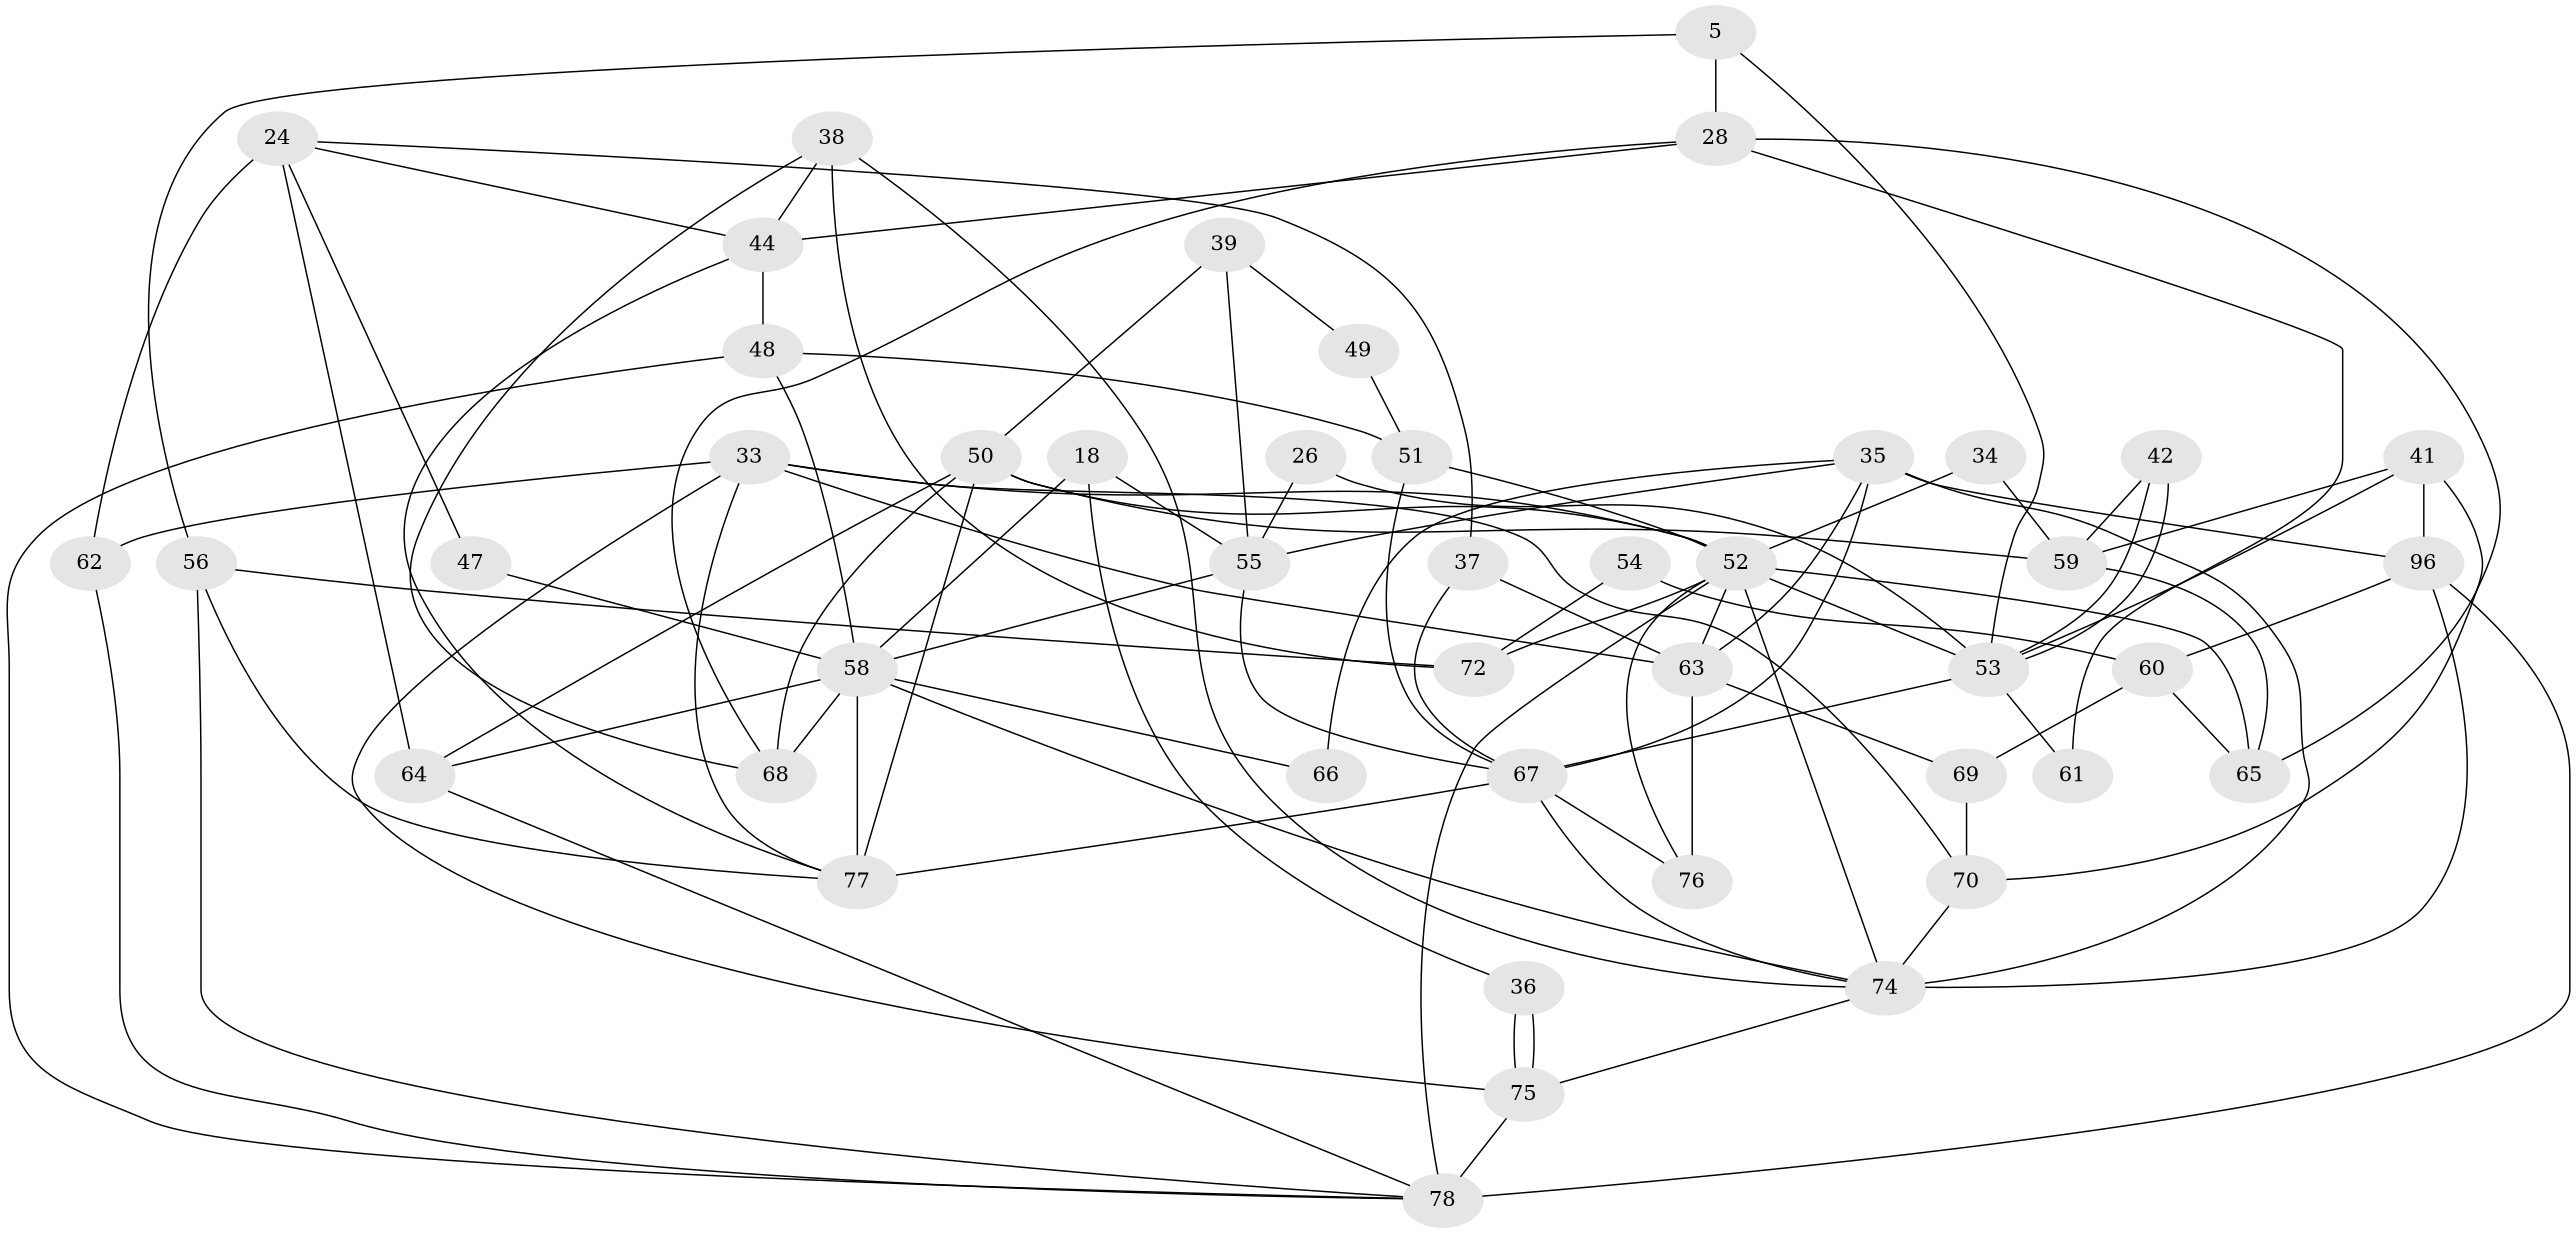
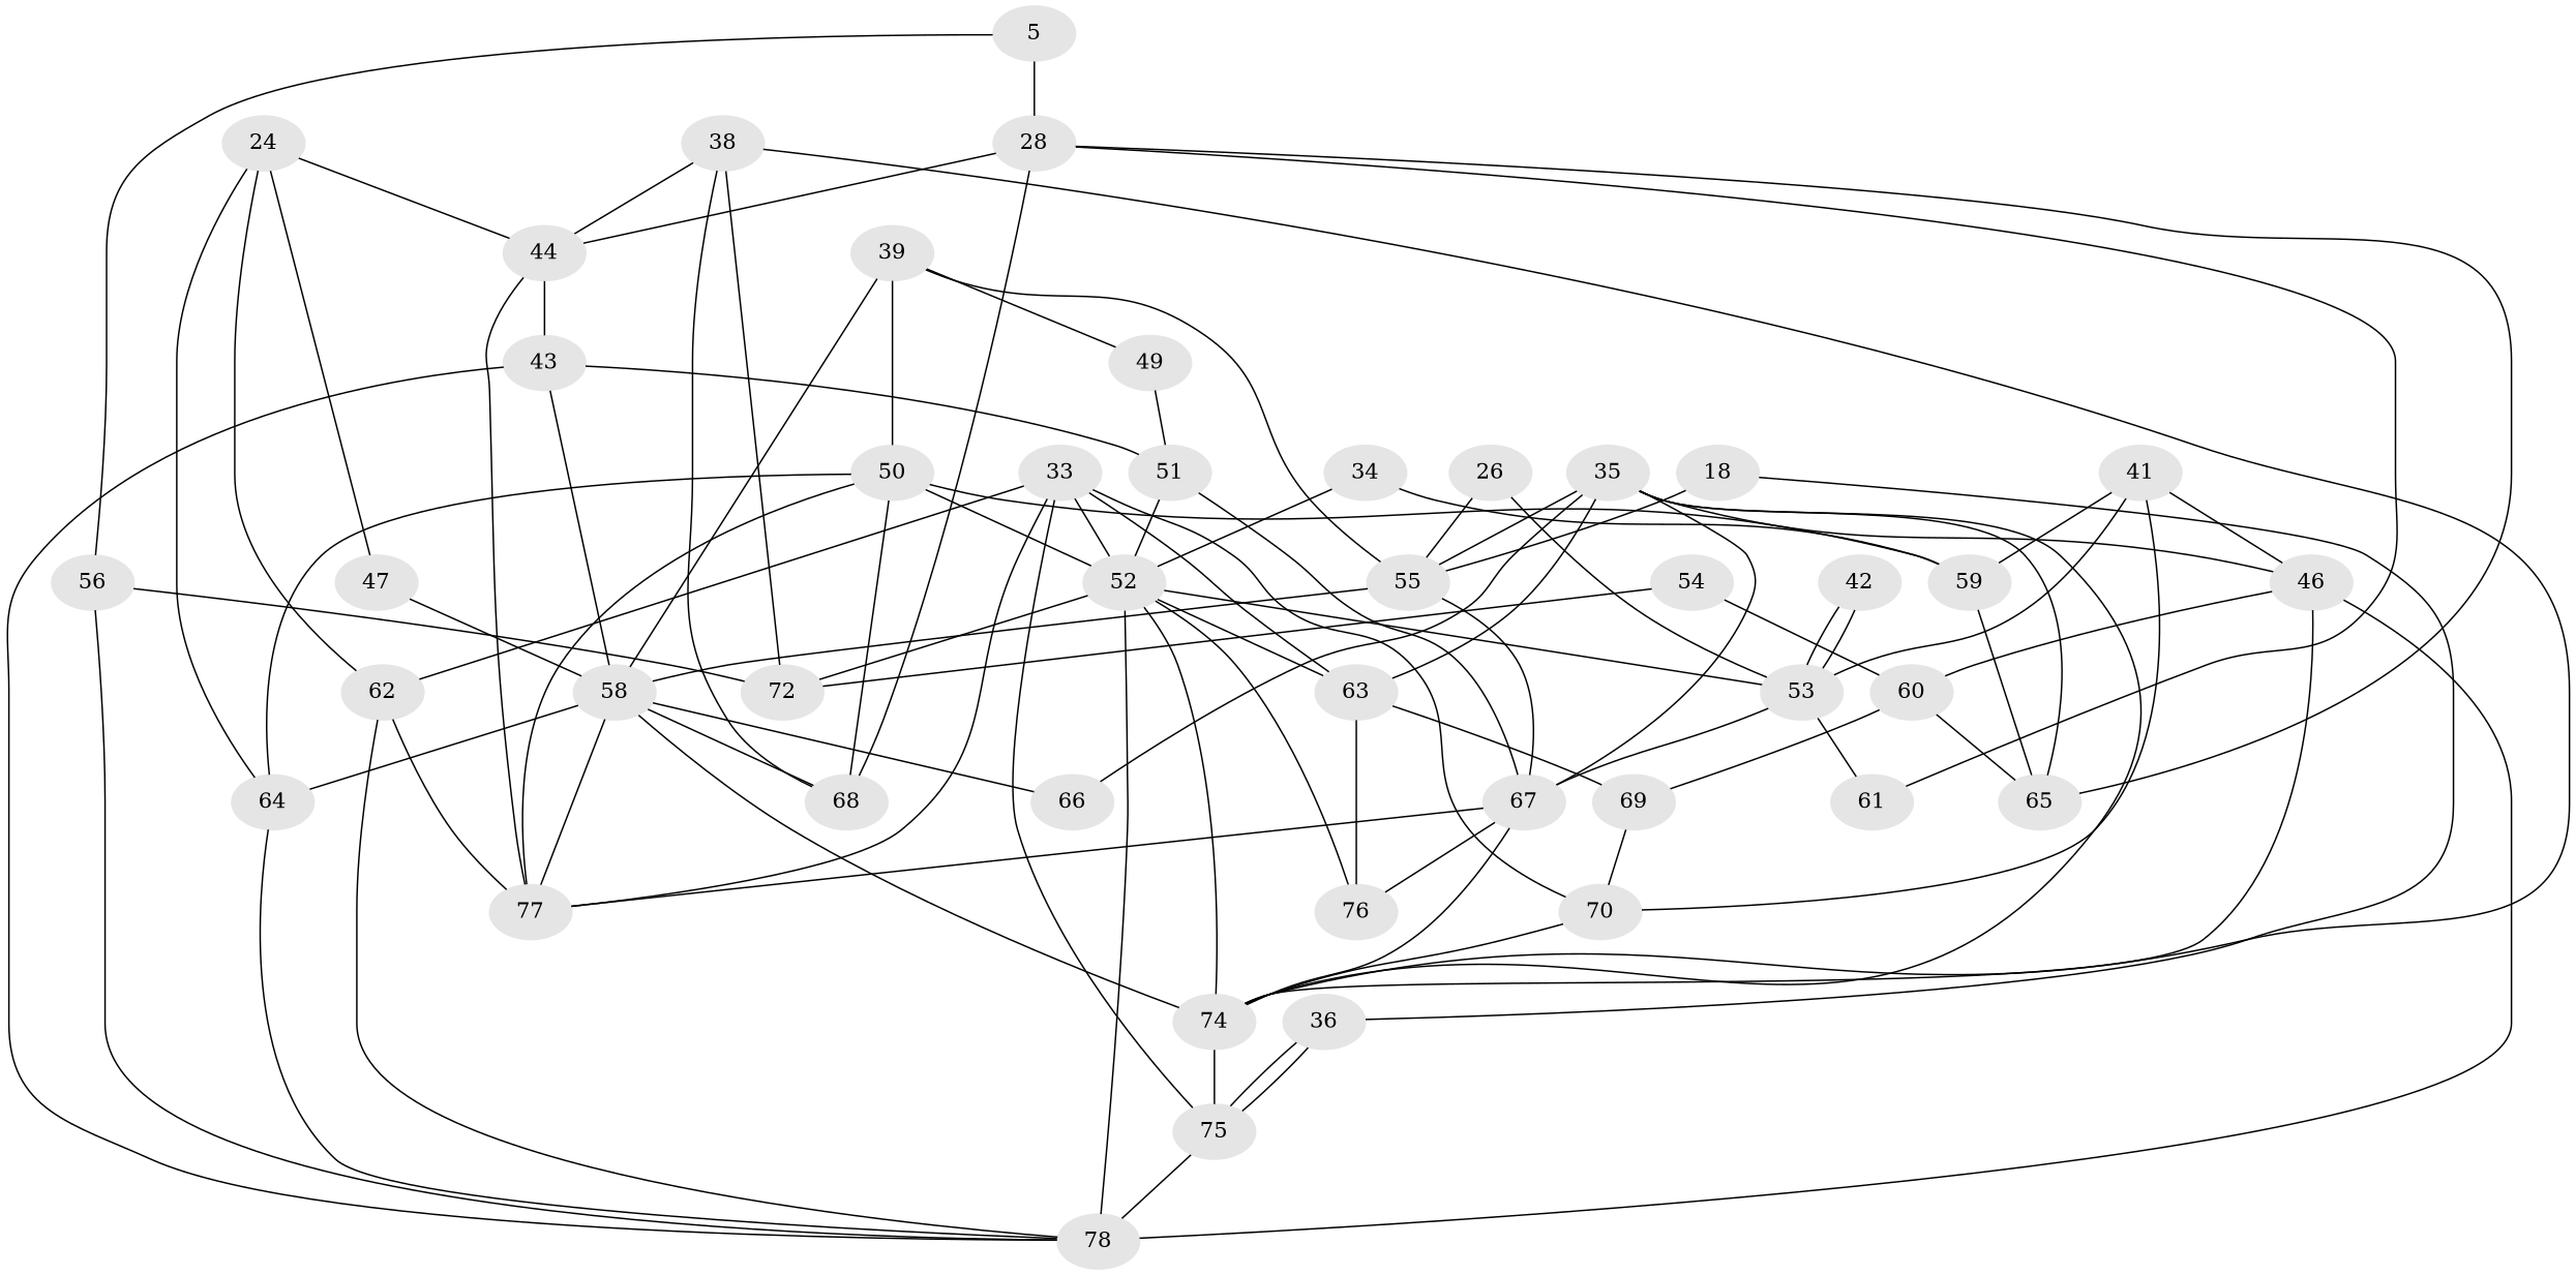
  graph {
    node [color=gray90 style=filled]
    5 [super="+2"]
    28
    53 [super="+11+16"]
    56
    44 [super="+7+22"]
    61
    65
    68 [super="+10+4"]
    67 [super="+6"]
    77 [super="+57"]
    72 [super="+30"]
    78 [super="+73"]
    18
    36
    55 [super="+25"]
    58 [super="+13+17+43+32"]
    75
    64
    66
    74 [super="+12+29"]
    24
-   37
    47
    62
    63 [super="+15"]
-   48
+   48 [label=43]
    26
    33 [super="+1"]
    52 [super="+8+45+40"]
    70 [super="+23"]
    76
    69
    34
    59
-   46 [super="+19" label=96]
+   46 [super="+19"]
    60
    35
    38 [super="+20"]
    39
    49
    50
    51
    41
    42
    54
    5 -- 28 [weight=2]
-   5 -- 53
    5 -- 56
    28 -- 44
    28 -- 61
    28 -- 65
    28 -- 68
    53 -- 61
    53 -- 67
-   56 -- 77
+   62 -- 77
    56 -- 72 [weight=2]
    56 -- 78
    44 -- 77
    44 -- 48 [weight=2]
    67 -- 77
    67 -- 74
    67 -- 76
    18 -- 36
    18 -- 55 [weight=2]
-   18 -- 58
+   39 -- 58
    36 -- 75
    36 -- 75
    55 -- 67
    55 -- 58 [weight=2]
    58 -- 68 [weight=2]
    58 -- 77
    58 -- 64
    58 -- 66
    58 -- 74 [weight=2]
    75 -- 78
    64 -- 78
    74 -- 75
    24 -- 44
    24 -- 64
-   24 -- 37
    24 -- 47
    24 -- 62
-   37 -- 67
-   37 -- 63
    47 -- 58 [weight=3]
    62 -- 78
    63 -- 76
    63 -- 69
    48 -- 78
    48 -- 58
    48 -- 51
    26 -- 53
    26 -- 55
    33 -- 77
    33 -- 75
    33 -- 62
    33 -- 63
    33 -- 52
    33 -- 70
    52 -- 53
-   52 -- 65
+   35 -- 65
    52 -- 72
    52 -- 78 [weight=3]
    52 -- 74 [weight=4]
    52 -- 63
    52 -- 76
    70 -- 74
    69 -- 70
    34 -- 52
    34 -- 59
    59 -- 65
    46 -- 78
    46 -- 74
    46 -- 60
    60 -- 65
    60 -- 69
    35 -- 67
    35 -- 55 [weight=2]
    35 -- 66
    35 -- 74
    35 -- 63 [weight=2]
    35 -- 46
    38 -- 44
    38 -- 68
    38 -- 72
    38 -- 74
    39 -- 55
    39 -- 49
    39 -- 50
    49 -- 51
    50 -- 68
    50 -- 77 [weight=2]
    50 -- 64
    50 -- 52
    50 -- 59
    51 -- 67
    51 -- 52
    41 -- 53
    41 -- 70
    41 -- 59
    41 -- 46
    42 -- 53
    42 -- 53
-   42 -- 59
    54 -- 72
    54 -- 60
  }
